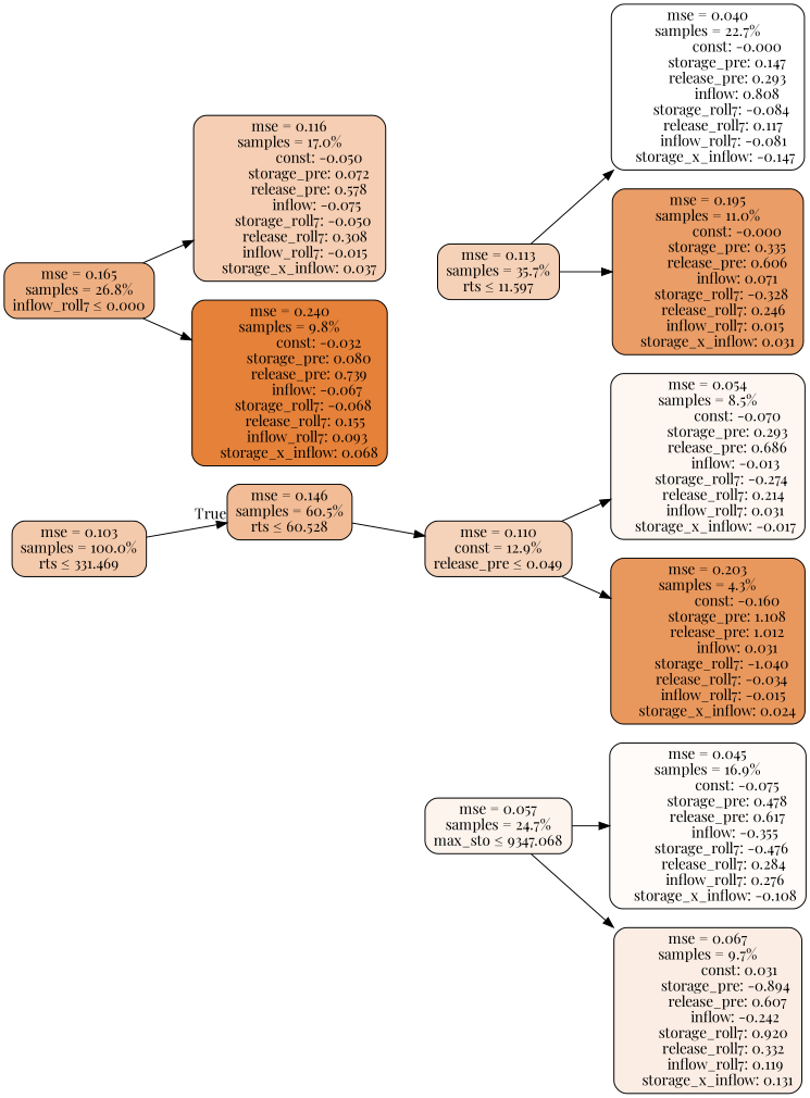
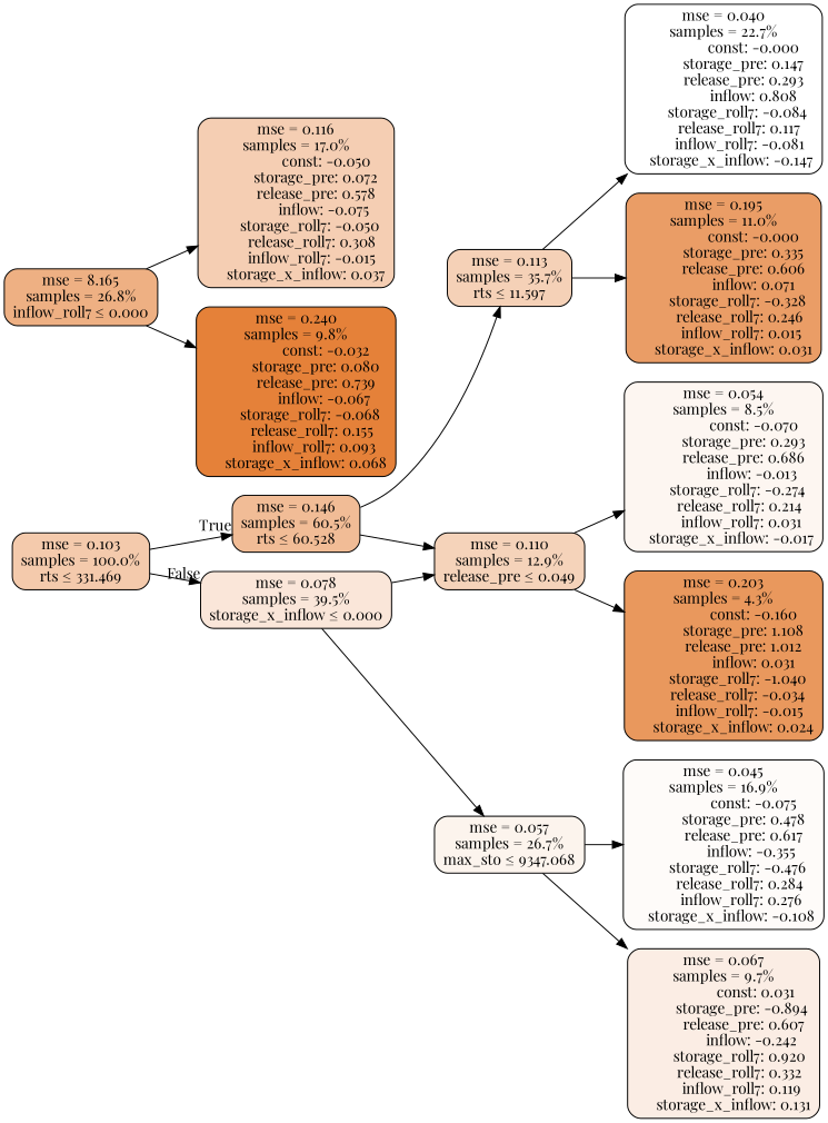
  digraph {
    fontname="Playfair Display"
    rankdir=LR
    node [color=black fontname="Playfair Display" shape=rectangle style="filled, rounded"]
    edge [fontname="Playfair Display"]
    n1 [fillcolor="#f4caac" label="mse = 0.103\nsamples = 100.0%\nrts &le; 331.469"]
    n2 [fillcolor="#f1bc96" label="mse = 0.146\nsamples = 60.5%\nrts &le; 60.528"]
+   n3 [fillcolor="#fae6d9" label="mse = 0.078\nsamples = 39.5%\nstorage_x_inflow &le; 0.000"]
    n4 [fillcolor="#f5d1b7" label="mse = 0.113\nsamples = 35.7%\nrts &le; 11.597"]
-   n5 [fillcolor="#f5d3ba" label="mse = 0.110\nconst = 12.9%\nrelease_pre &le; 0.049"]
-   n6 [fillcolor="#fcf4ed" label="mse = 0.057\nsamples = 24.7%\nmax_sto &le; 9347.068"]
+   n5 [fillcolor="#f5d3ba" label="mse = 0.110\nsamples = 12.9%\nrelease_pre &le; 0.049"]
+   n6 [fillcolor="#fcf4ed" label="mse = 0.057\nsamples = 26.7%\nmax_sto &le; 9347.068"]
    n7 [fillcolor="#ffffff" label="mse = 0.040\nsamples = 22.7%\n               const: -0.000\n          storage_pre: 0.147\n          release_pre: 0.293\n               inflow: 0.808\n       storage_roll7: -0.084\n        release_roll7: 0.117\n        inflow_roll7: -0.081\n    storage_x_inflow: -0.147"]
    n8 [fillcolor="#ea9d66" label="mse = 0.195\nsamples = 11.0%\n               const: -0.000\n          storage_pre: 0.335\n          release_pre: 0.606\n               inflow: 0.071\n       storage_roll7: -0.328\n        release_roll7: 0.246\n         inflow_roll7: 0.015\n     storage_x_inflow: 0.031"]
-   n9 [fillcolor="#eeb083" label="mse = 0.165\nsamples = 26.8%\ninflow_roll7 &le; 0.000"]
+   n9 [fillcolor="#eeb083" label="mse = 8.165\nsamples = 26.8%\ninflow_roll7 &le; 0.000"]
    n10 [fillcolor="#f5ceb3" label="mse = 0.116\nsamples = 17.0%\n               const: -0.050\n          storage_pre: 0.072\n          release_pre: 0.578\n              inflow: -0.075\n       storage_roll7: -0.050\n        release_roll7: 0.308\n        inflow_roll7: -0.015\n     storage_x_inflow: 0.037"]
    n11 [fillcolor="#e58139" label="mse = 0.240\nsamples = 9.8%\n               const: -0.032\n          storage_pre: 0.080\n          release_pre: 0.739\n              inflow: -0.067\n       storage_roll7: -0.068\n        release_roll7: 0.155\n         inflow_roll7: 0.093\n     storage_x_inflow: 0.068"]
    n12 [fillcolor="#fefbf9" label="mse = 0.045\nsamples = 16.9%\n               const: -0.075\n          storage_pre: 0.478\n          release_pre: 0.617\n              inflow: -0.355\n       storage_roll7: -0.476\n        release_roll7: 0.284\n         inflow_roll7: 0.276\n    storage_x_inflow: -0.108"]
    n13 [fillcolor="#fbede4" label="mse = 0.067\nsamples = 9.7%\n                const: 0.031\n         storage_pre: -0.894\n          release_pre: 0.607\n              inflow: -0.242\n        storage_roll7: 0.920\n        release_roll7: 0.332\n         inflow_roll7: 0.119\n     storage_x_inflow: 0.131"]
    n14 [fillcolor="#fdf6f1" label="mse = 0.054\nsamples = 8.5%\n               const: -0.070\n          storage_pre: 0.293\n          release_pre: 0.686\n              inflow: -0.013\n       storage_roll7: -0.274\n        release_roll7: 0.214\n         inflow_roll7: 0.031\n    storage_x_inflow: -0.017"]
    n15 [fillcolor="#e9985d" label="mse = 0.203\nsamples = 4.3%\n               const: -0.160\n          storage_pre: 1.108\n          release_pre: 1.012\n               inflow: 0.031\n       storage_roll7: -1.040\n       release_roll7: -0.034\n        inflow_roll7: -0.015\n     storage_x_inflow: 0.024"]
    n1 -> n2 [headlabel=True labelangle=45 labeldistance=2.5]
+   n1 -> n3 [headlabel=False labelangle=-45 labeldistance=2.5]
+   n2 -> n4
    n2 -> n5
+   n3 -> n5
+   n3 -> n6
    n4 -> n7
    n4 -> n8
    n5 -> n14
    n5 -> n15
    n6 -> n12
    n6 -> n13
    n9 -> n10
    n9 -> n11
  }
